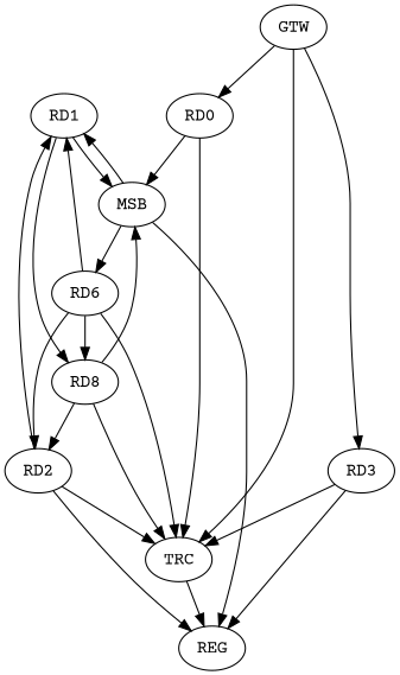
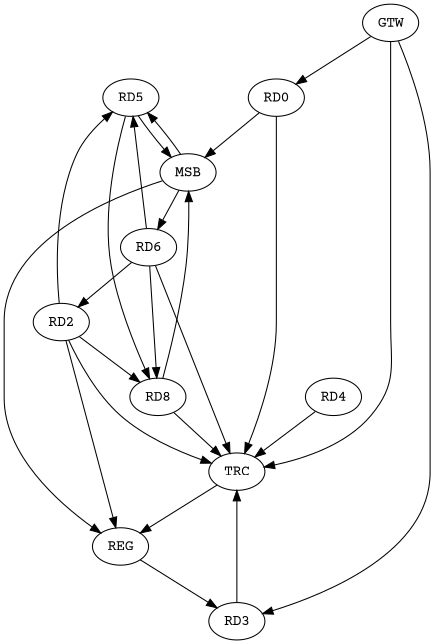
  strict digraph {
    fontname="Courier Prime"
    node [fontname="Courier Prime"]
    edge [fontname="Courier Prime"]
-   n1 [label=RD1]
+   n1 [label=RD5]
    n2 [label=MSB]
    n3 [label=RD8]
    n4 [label=REG]
    n5 [label=RD6]
    n6 [label=TRC]
    n7 [label=RD2]
    n8 [label=RD3]
+   n9 [label=RD4]
    n10 [label=RD0]
    n11 [label=GTW]
    n1 -> n2
    n1 -> n3
    n2 -> n1
    n2 -> n4
    n2 -> n5
    n3 -> n2
    n3 -> n6
    n5 -> n1
    n5 -> n3
    n5 -> n6
    n5 -> n7
    n6 -> n4
    n7 -> n1
-   n3 -> n7
+   n7 -> n3
    n7 -> n4
    n7 -> n6
-   n8 -> n4
+   n4 -> n8
    n8 -> n6
+   n9 -> n6
    n10 -> n2
    n10 -> n6
    n11 -> n6
    n11 -> n8
    n11 -> n10
  }
